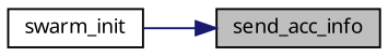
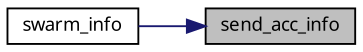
  digraph {
    rankdir=RL
    fontname="Noto Sans"
    node [color=black fontname="Noto Sans" fontsize=10 shape=record style=filled]
    n1 [fillcolor=grey75 fontcolor=black height=0.2 label=send_acc_info width=0.4]
-   n2 [fillcolor=white height=0.2 label=swarm_init width=0.4]
+   n2 [fillcolor=white height=0.2 label=swarm_info width=0.4]
    n1 -> n2 [color=midnightblue dir=back fontname="Noto Sans" fontsize=10 labelfontname=Helvetica labelfontsize=10 style=solid]
  }
